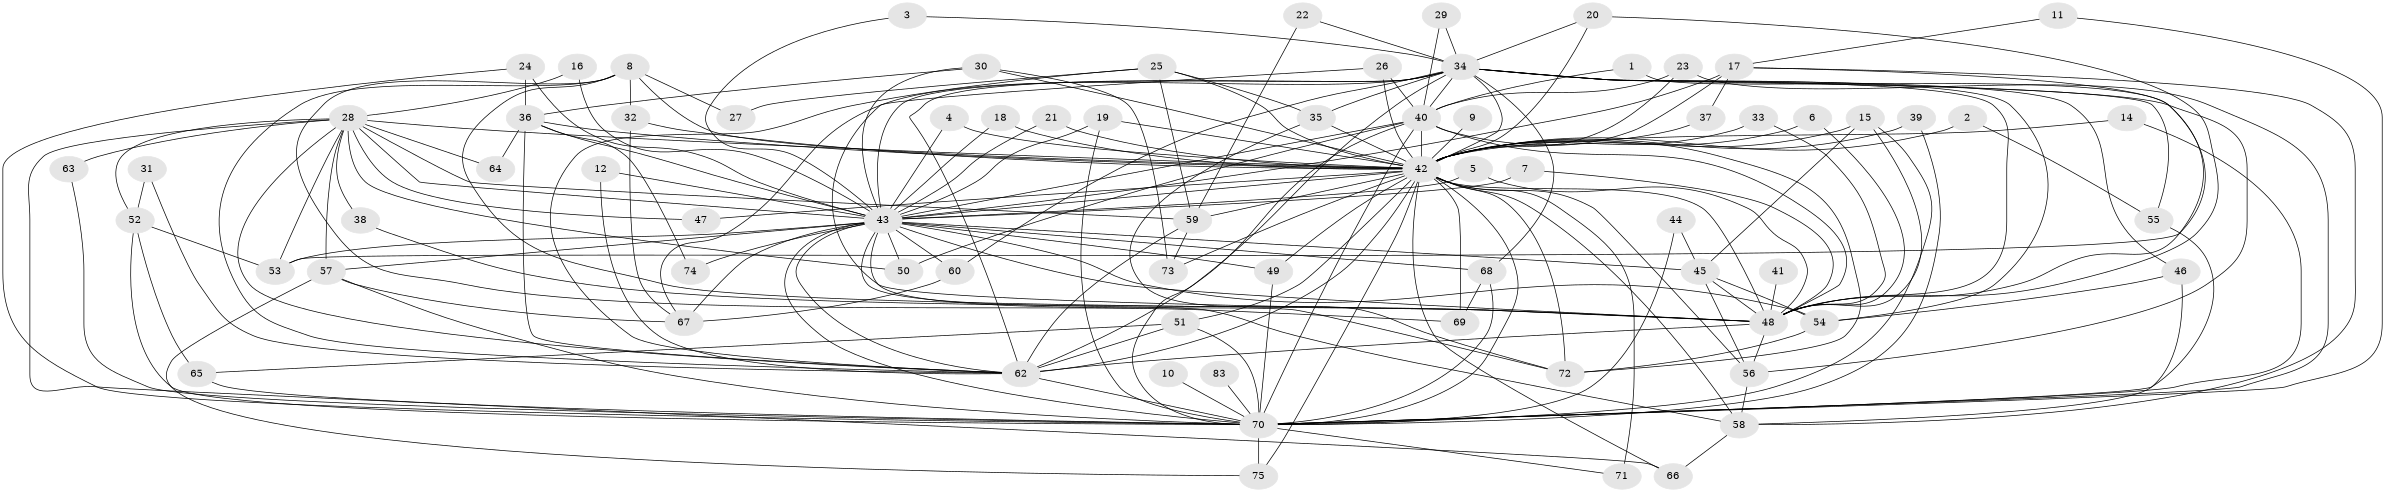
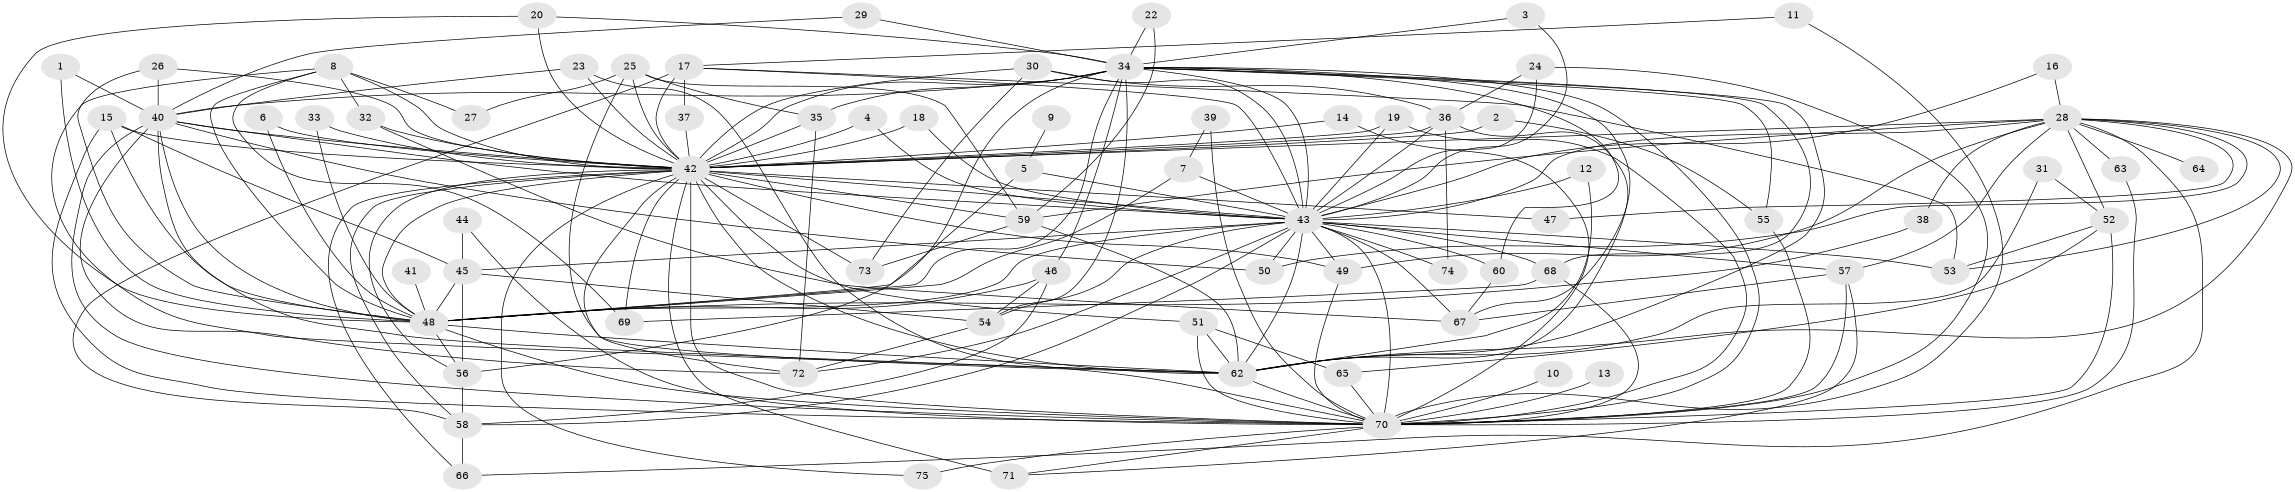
  graph {
    node [color=gray90 style=filled]
    edge [weight=1.0]
    1
    40
    48
    42
    43
    62
    70
    50
    72
    56
    2
    55
    69
    58
    59
    47
    49
    66
    73
    51
    71
    75
    3
    34
    35
    67
    46
    54
    60
    68
    45
    53
    57
    74
    4
    5
    6
    7
    8
    27
    32
    9
    10
    11
    17
    37
    12
-   13 [label=83]
+   13
    14
    15
    16
    28
    38
    52
    63
    64
    18
    19
    20
-   21
    22
    23
    24
    36
    25
    26
    65
    29
    30
    31
    33
    39
    41
    44
    1 -- 40
    1 -- 48
    40 -- 48
    40 -- 42 [weight=2.0]
    40 -- 43 [weight=2.0]
    40 -- 62
    40 -- 70 [weight=2.0]
    40 -- 50
    40 -- 72
    48 -- 62
+   48 -- 70 [weight=2.0]
    48 -- 56
    42 -- 48 [weight=2.0]
    42 -- 43 [weight=4.0]
    42 -- 62 [weight=2.0]
    42 -- 70 [weight=4.0]
    42 -- 72
    42 -- 56
    42 -- 69
    42 -- 58
    42 -- 59 [weight=2.0]
    42 -- 47
    42 -- 49
    42 -- 66
    42 -- 73
    42 -- 51
    42 -- 71 [weight=2.0]
    42 -- 75
    43 -- 48 [weight=2.0]
    43 -- 62 [weight=2.0]
    43 -- 70 [weight=4.0]
    43 -- 50
    43 -- 72
    43 -- 58
    43 -- 49
    43 -- 67 [weight=2.0]
    43 -- 54
    43 -- 60
    43 -- 68
    43 -- 45
    43 -- 53
    43 -- 57
    43 -- 74 [weight=2.0]
    62 -- 70 [weight=3.0]
    70 -- 71
    70 -- 75
    56 -- 58
    2 -- 42
    2 -- 55
    55 -- 70 [weight=2.0]
    58 -- 66
    59 -- 62
    59 -- 73
    49 -- 70
    51 -- 62
    51 -- 70
    51 -- 65
    3 -- 43
    3 -- 34
    34 -- 40 [weight=2.0]
    34 -- 48 [weight=2.0]
    34 -- 42 [weight=3.0]
    34 -- 43 [weight=3.0]
    34 -- 62
    34 -- 70 [weight=2.0]
    34 -- 56 [weight=2.0]
    34 -- 55
    34 -- 35
    34 -- 67
    34 -- 46
    34 -- 54
    34 -- 60
    34 -- 68
    35 -- 42
    35 -- 72
+   46 -- 48
    46 -- 58
    46 -- 54
    54 -- 72
    60 -- 67
    68 -- 70
    68 -- 69
    45 -- 48
    45 -- 56
    45 -- 54
    57 -- 70
-   57 -- 75
+   57 -- 71
    57 -- 67
    4 -- 42
    4 -- 43
    5 -- 48
    5 -- 43
    6 -- 48
    6 -- 42
    7 -- 48
    7 -- 43
    8 -- 48
    8 -- 42
    8 -- 62
    8 -- 69
    8 -- 27
    8 -- 32
    32 -- 42
    32 -- 67
-   9 -- 42
+   9 -- 5
    10 -- 70 [weight=2.0]
    11 -- 70
    11 -- 17
    17 -- 42 [weight=2.0]
    17 -- 43
    17 -- 58
    17 -- 53
    17 -- 37
    37 -- 42
    12 -- 43
    12 -- 62
    13 -- 70 [weight=2.0]
    14 -- 42
    14 -- 70 [weight=3.0]
    15 -- 48
    15 -- 42
    15 -- 70
    15 -- 45
    16 -- 43
    16 -- 28
    28 -- 42 [weight=3.0]
    28 -- 43
    28 -- 62
    28 -- 50
    28 -- 59
    28 -- 47
+   28 -- 49
    28 -- 66
    28 -- 53
    28 -- 57
    28 -- 38
    28 -- 52
    28 -- 63 [weight=2.0]
    28 -- 64
    38 -- 48
    52 -- 70 [weight=2.0]
    52 -- 53
    52 -- 65
    63 -- 70
    18 -- 42
    18 -- 43
    19 -- 42
    19 -- 43
    19 -- 70
    20 -- 48
    20 -- 42
    20 -- 34
-   21 -- 42 [weight=2.0]
-   21 -- 43
    22 -- 59
    22 -- 34
    23 -- 40
    23 -- 42
    23 -- 70
    24 -- 43
    24 -- 70
    24 -- 36
    36 -- 42
    36 -- 43 [weight=2.0]
    36 -- 62
    36 -- 74
-   36 -- 64
    25 -- 42
    25 -- 62
    25 -- 59
    25 -- 35
    25 -- 27
    26 -- 40
    26 -- 48
    26 -- 42
    65 -- 70
    29 -- 40
    29 -- 34
    30 -- 42
    30 -- 43
    30 -- 73
    30 -- 36
    31 -- 62
    31 -- 52
    33 -- 48
    33 -- 42
-   39 -- 42
+   39 -- 7
    39 -- 70
    41 -- 48
    44 -- 70 [weight=2.0]
    44 -- 45
  }
